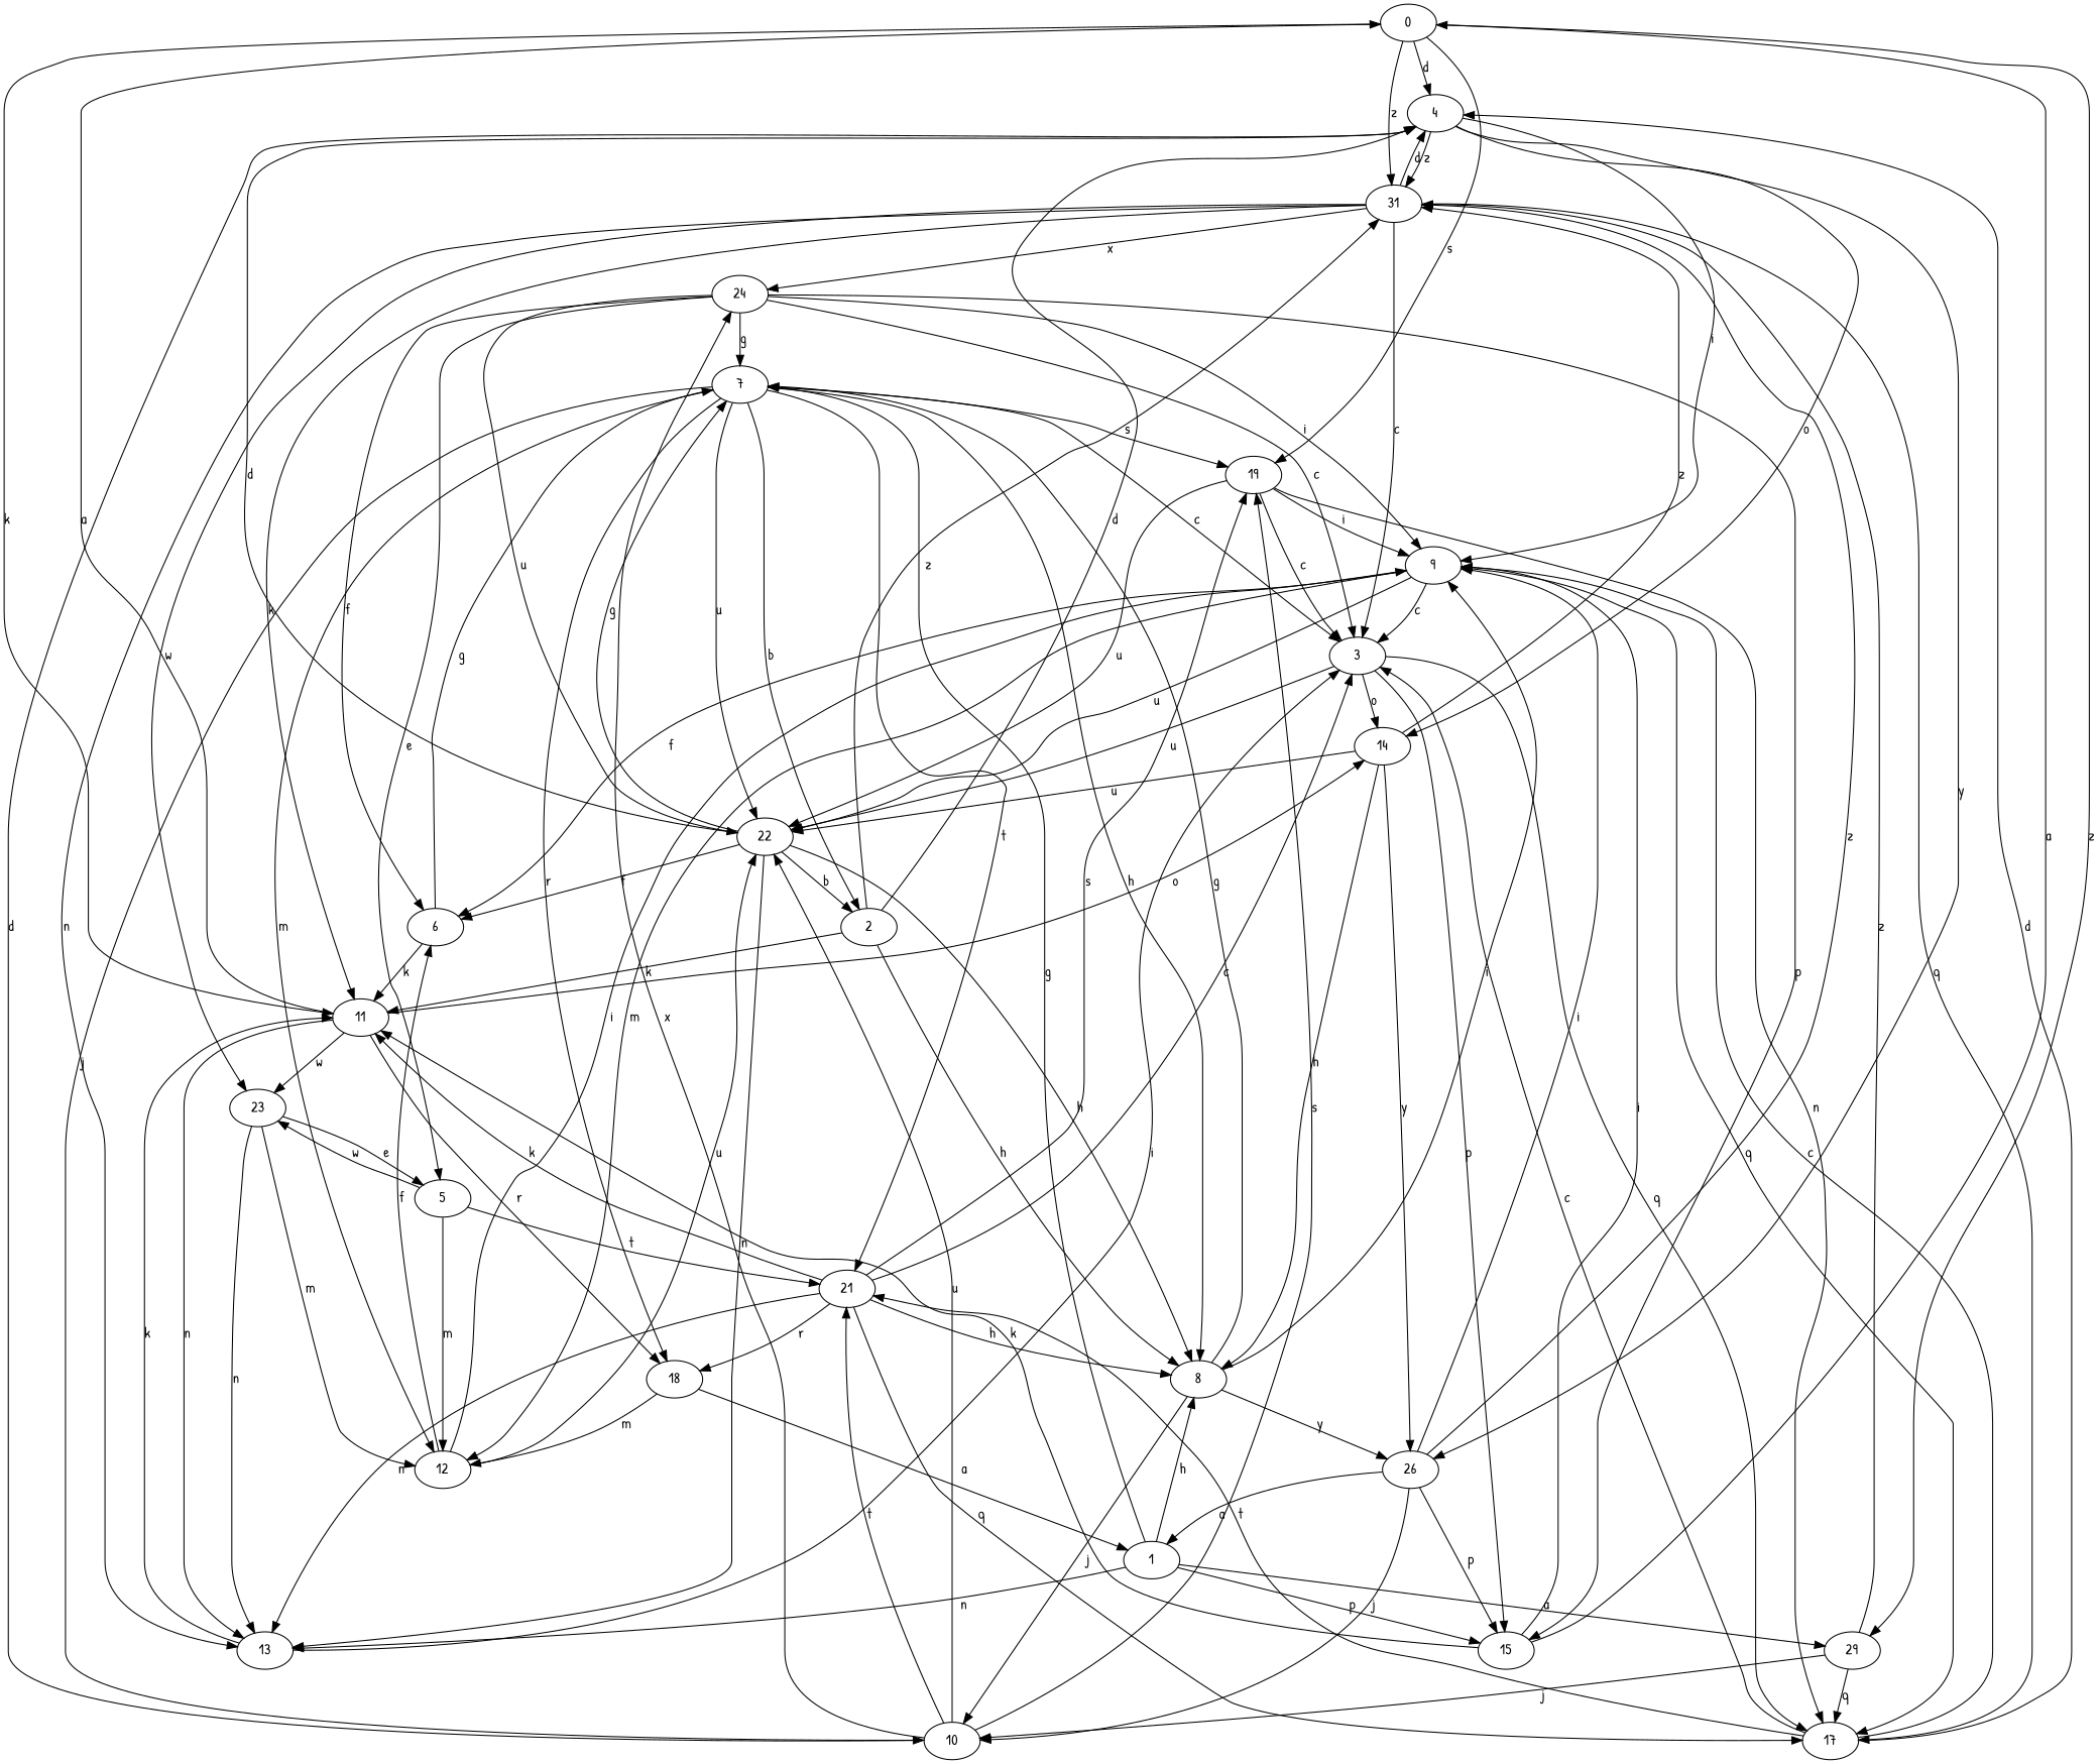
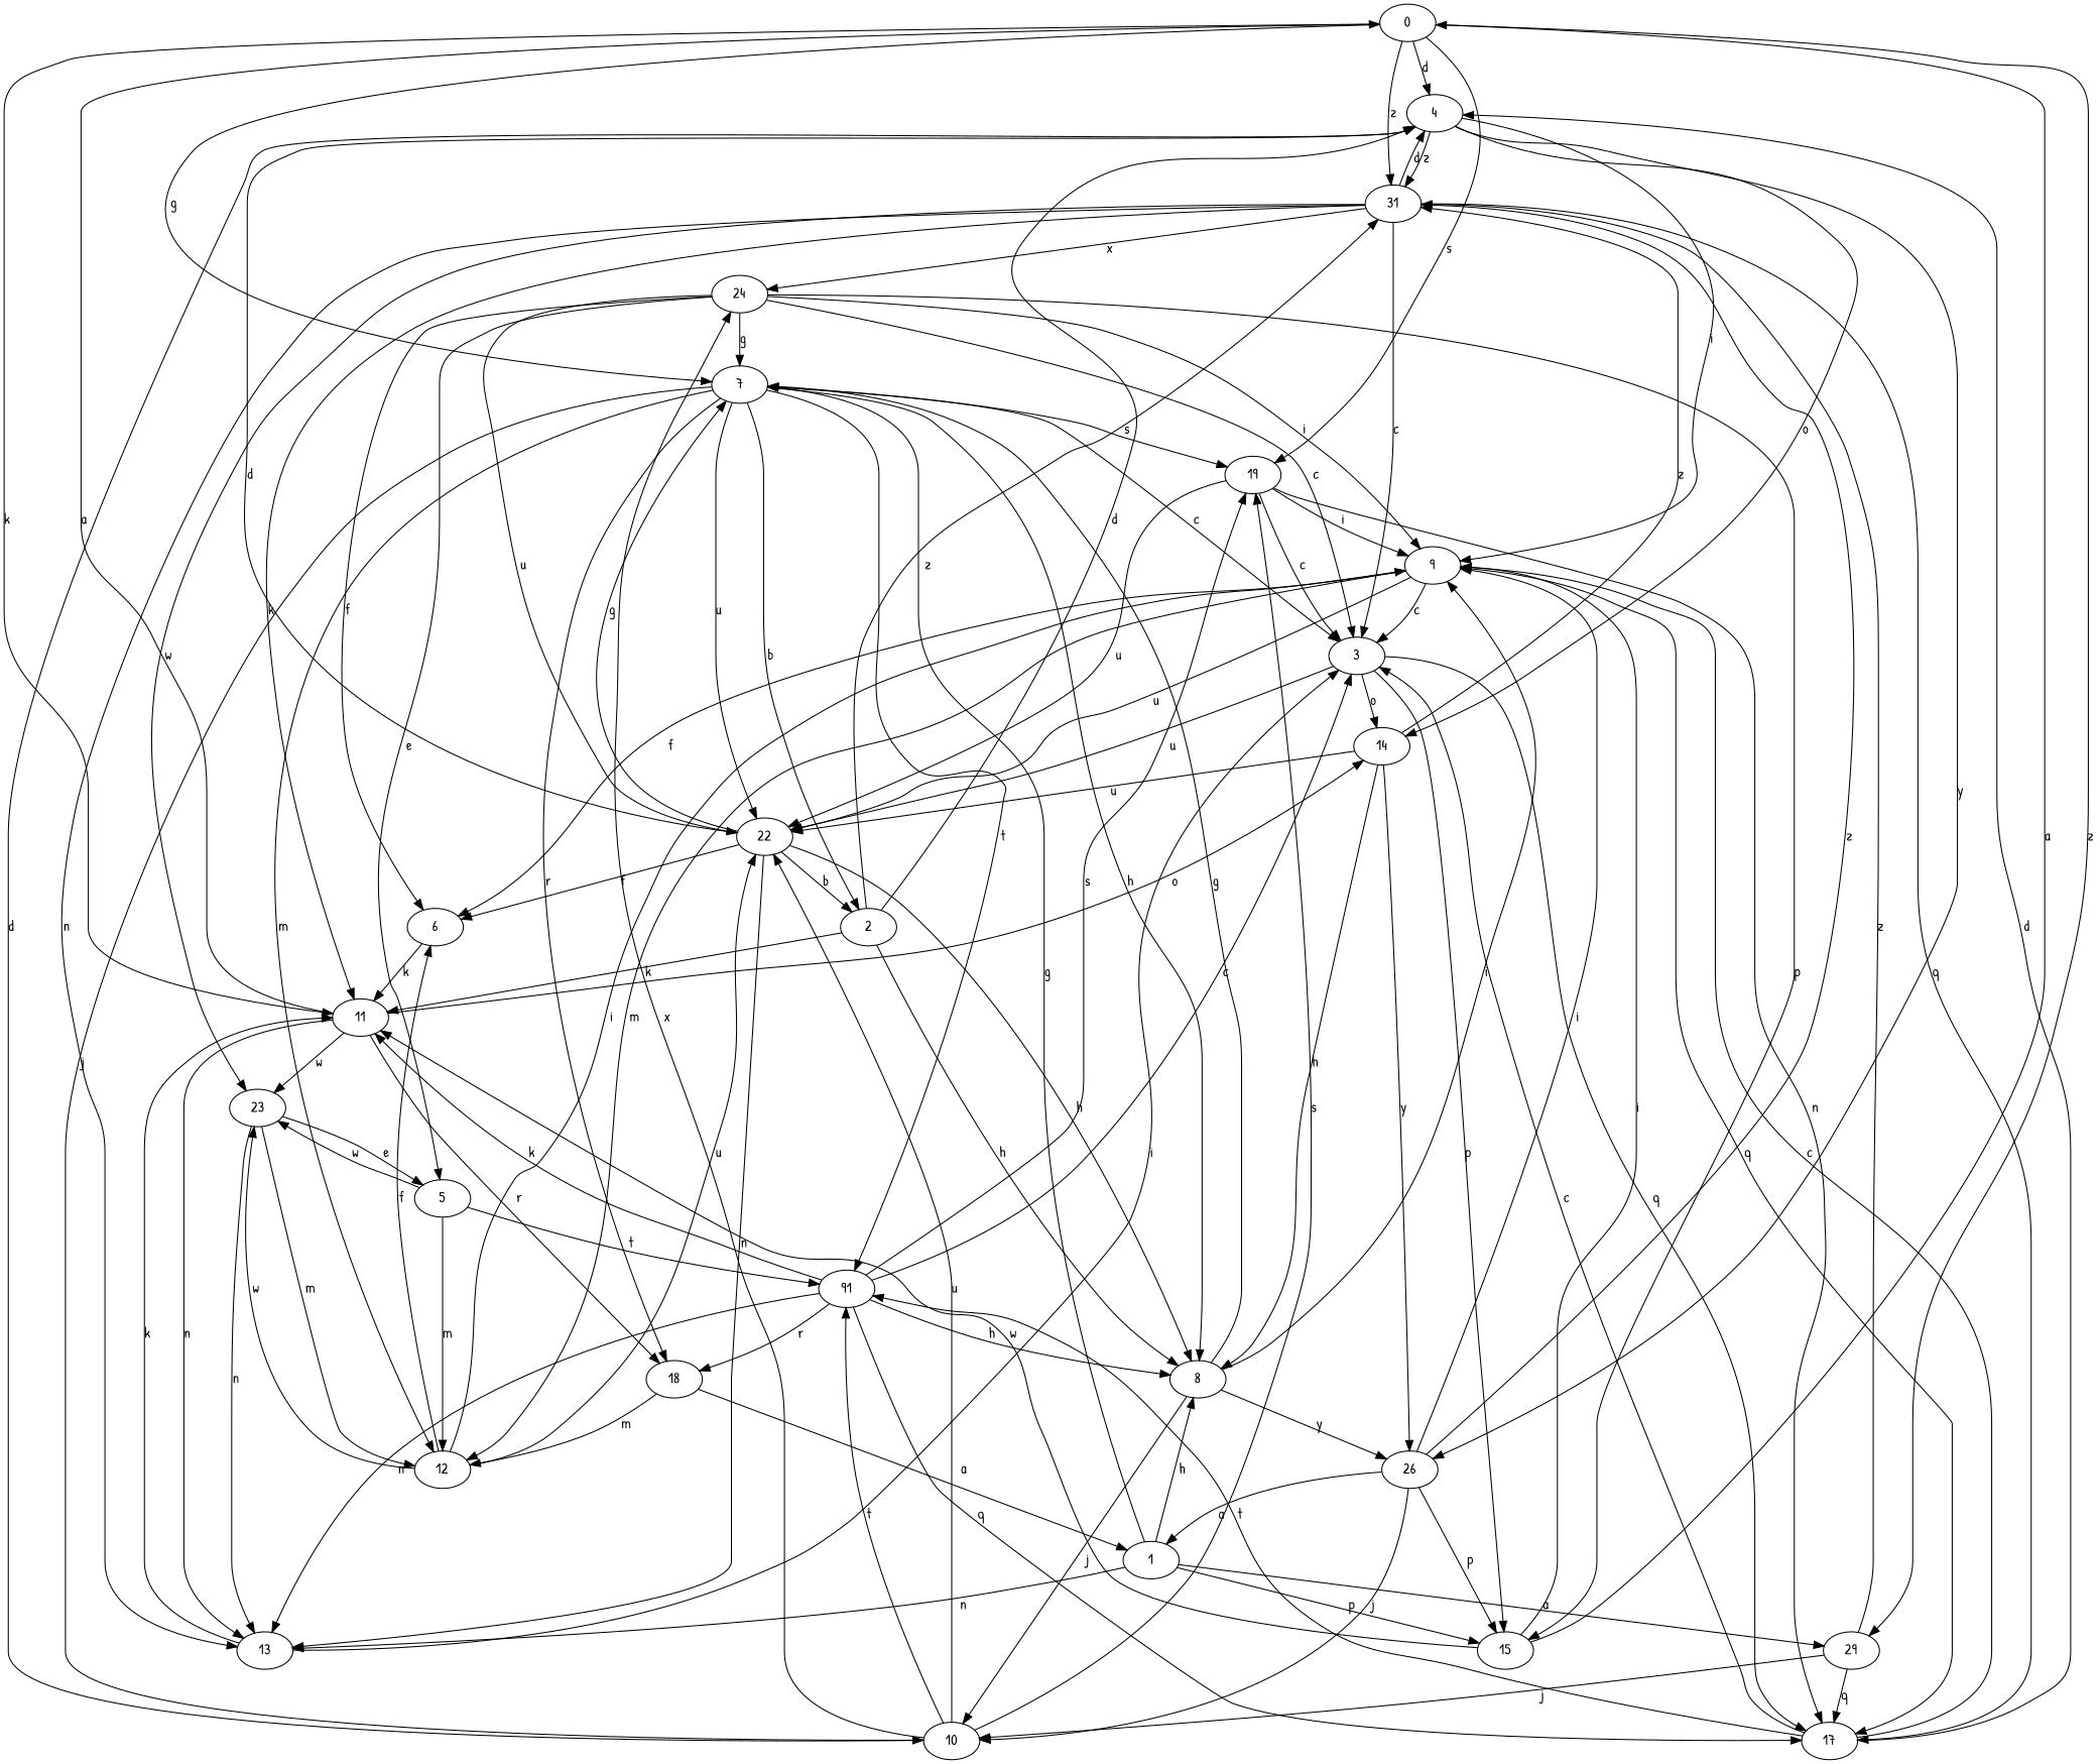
  strict digraph {
    fontname="Patrick Hand"
    node [fontname="Patrick Hand"]
    edge [fontname="Patrick Hand"]
    0
    4
    7
    11
    19
    29
    31
    14
    9
    26
    8
    2
    3
    22
    12
-   21
+   21 [label=91]
    10
    18
    13
    23
    17
    24
    1
    15
    6
    5
    0 -> 4 [label=d]
-   6 -> 7 [label=g]
+   0 -> 7 [label=g]
    0 -> 11 [label=k]
    0 -> 19 [label=s]
    0 -> 29 [label=z]
    0 -> 31 [label=z]
    4 -> 31 [label=z]
    4 -> 14 [label=o]
    4 -> 9 [label=i]
    4 -> 26 [label=y]
    7 -> 19 [label=s]
    7 -> 8 [label=h]
    7 -> 2 [label=b]
    7 -> 3 [label=c]
    7 -> 22 [label=u]
    7 -> 12 [label=m]
    7 -> 21 [label=t]
    7 -> 10 [label=j]
    7 -> 18 [label=r]
    11 -> 0 [label=a]
    11 -> 14 [label=o]
    11 -> 18 [label=r]
    11 -> 13 [label=n]
    11 -> 23 [label=w]
    19 -> 9 [label=i]
    19 -> 3 [label=c]
    19 -> 22 [label=u]
    19 -> 17 [label=n]
    29 -> 31 [label=z]
    29 -> 10 [label=j]
    29 -> 17 [label=q]
    31 -> 4 [label=d]
    31 -> 11 [label=k]
    31 -> 3 [label=c]
    31 -> 13 [label=n]
    31 -> 23 [label=w]
    31 -> 17 [label=q]
    31 -> 24 [label=x]
    14 -> 31 [label=z]
    14 -> 26 [label=y]
    14 -> 8 [label=h]
    14 -> 22 [label=u]
    9 -> 3 [label=c]
    9 -> 22 [label=u]
    9 -> 12 [label=m]
    9 -> 17 [label=q]
    9 -> 6 [label=f]
    26 -> 31 [label=z]
    26 -> 9 [label=i]
    26 -> 10 [label=j]
    26 -> 1 [label=a]
    26 -> 15 [label=p]
    8 -> 7 [label=g]
    8 -> 9 [label=i]
    8 -> 26 [label=y]
    8 -> 10 [label=j]
    2 -> 4 [label=d]
    2 -> 11 [label=k]
    2 -> 31 [label=z]
    2 -> 8 [label=h]
    3 -> 14 [label=o]
    3 -> 22 [label=u]
    3 -> 17 [label=q]
    3 -> 15 [label=p]
    22 -> 4 [label=d]
    22 -> 7 [label=g]
    22 -> 8 [label=h]
    22 -> 2 [label=b]
    22 -> 13 [label=n]
    22 -> 6 [label=f]
    12 -> 9 [label=i]
    12 -> 22 [label=u]
+   12 -> 23 [label=w]
    12 -> 6 [label=f]
    21 -> 11 [label=k]
    21 -> 19 [label=s]
    21 -> 8 [label=h]
    21 -> 3 [label=c]
    21 -> 18 [label=r]
    21 -> 13 [label=n]
    21 -> 17 [label=q]
    10 -> 4 [label=d]
    10 -> 19 [label=s]
    10 -> 22 [label=u]
    10 -> 21 [label=t]
    10 -> 24 [label=x]
    18 -> 12 [label=m]
    18 -> 1 [label=a]
    13 -> 11 [label=k]
    13 -> 3 [label=i]
    23 -> 12 [label=m]
    23 -> 13 [label=n]
    23 -> 5 [label=e]
    17 -> 4 [label=d]
    17 -> 9 [label=c]
    17 -> 3 [label=c]
    17 -> 21 [label=t]
    24 -> 7 [label=g]
    24 -> 9 [label=i]
    24 -> 3 [label=c]
    24 -> 22 [label=u]
    24 -> 15 [label=p]
    24 -> 6 [label=f]
    24 -> 5 [label=e]
    1 -> 7 [label=g]
    1 -> 29 [label=a]
    1 -> 8 [label=h]
    1 -> 13 [label=n]
    1 -> 15 [label=p]
    15 -> 0 [label=a]
-   15 -> 11 [label=k]
+   15 -> 11 [label=w]
    15 -> 9 [label=i]
    6 -> 11 [label=k]
    5 -> 12 [label=m]
    5 -> 21 [label=t]
    5 -> 23 [label=w]
  }
